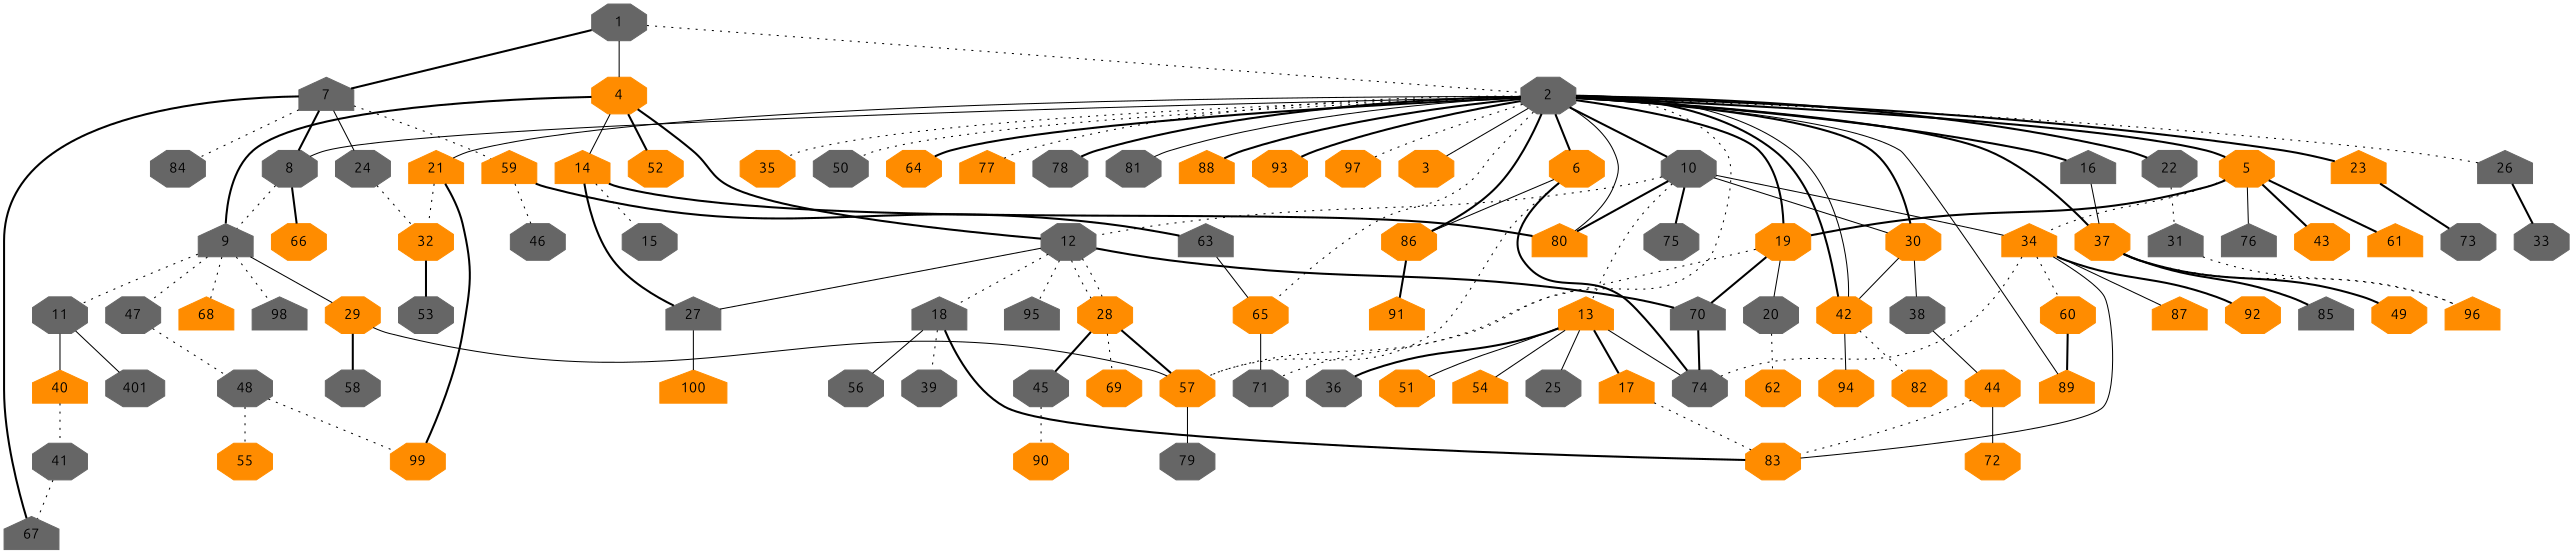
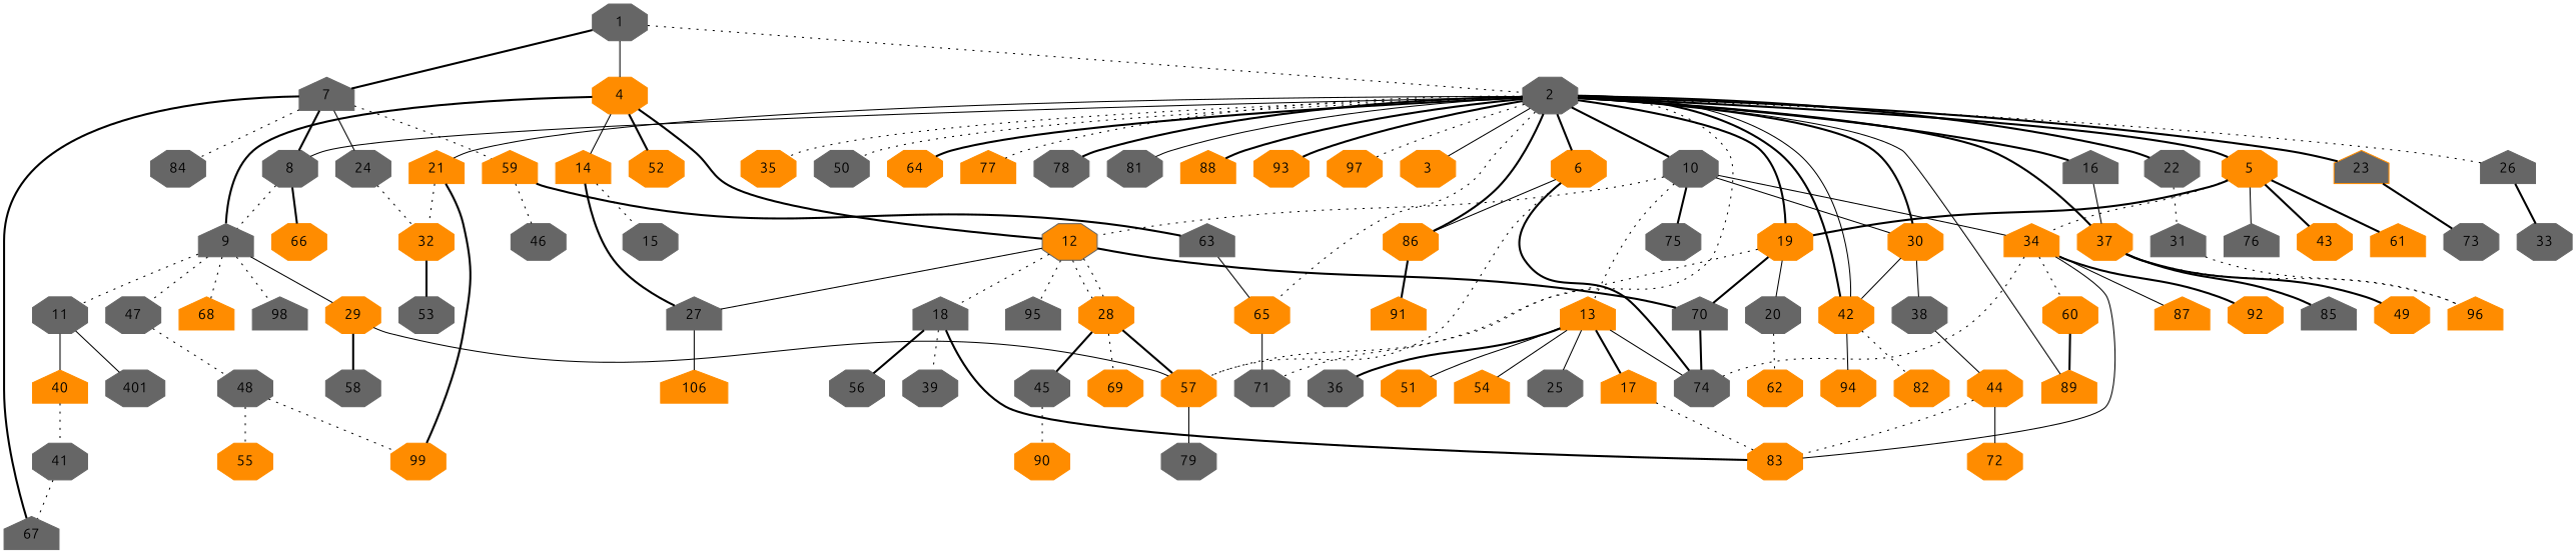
  graph {
    fontname=Ubuntu
    node [color=darkorange fontname=Ubuntu shape=octagon style=filled]
    edge [fontname=Ubuntu style=bold]
    1 [color=gray40]
    2 [color=gray40]
    4
    7 [color=gray40 shape=house]
    3
    5
    6
    8 [color=gray40]
    10 [color=gray40]
    16 [color=gray40 shape=house]
    19
    21 [shape=house]
    22 [color=gray40]
-   23 [shape=house]
+   23 [shape=house fillcolor=gray40]
    26 [color=gray40 shape=house]
    30
    35
    37
    42
    50 [color=gray40]
    64
    65
    71 [color=gray40]
    77 [shape=house]
    78 [color=gray40]
-   80 [shape=house]
    81 [color=gray40]
    86
    88 [shape=house]
    89 [shape=house]
    93
    97
    9 [color=gray40 shape=house]
-   12 [color=gray40]
+   12 [color=gray40 fillcolor=darkorange]
    14 [shape=house]
    52
    24 [color=gray40]
    59 [shape=house]
    67 [color=gray40 shape=house]
    84 [color=gray40]
    34 [shape=house]
    43
    61 [shape=house]
    76 [color=gray40 shape=house]
    57
    74 [color=gray40]
    66
    13 [shape=house]
    75 [color=gray40]
    70 [color=gray40 shape=house]
    20 [color=gray40]
    32
    99
    31 [color=gray40 shape=house]
    73 [color=gray40]
    33 [color=gray40]
    38 [color=gray40]
    96 [shape=house]
    49
    85 [color=gray40 shape=house]
    82
    94
    91 [shape=house]
    11 [color=gray40]
    29
    47 [color=gray40]
    68 [shape=house]
    98 [color=gray40 shape=house]
    18 [color=gray40 shape=house]
    27 [color=gray40 shape=house]
    28
    95 [color=gray40 shape=house]
    15 [color=gray40]
    83
    60
    87 [shape=house]
    92
    46 [color=gray40]
    79 [color=gray40]
    63 [color=gray40 shape=house]
    40 [shape=house]
    n82 [color=gray40 label=401]
    58 [color=gray40]
    48 [color=gray40]
    17 [shape=house]
    25 [color=gray40]
    36 [color=gray40]
    51
    54 [shape=house]
    41 [color=gray40]
    39 [color=gray40]
    56 [color=gray40]
-   100 [shape=house]
+   100 [shape=house label=106]
    45 [color=gray40]
    69
    62
    53 [color=gray40]
    90
    44
    72
    55
    1 -- 2 [style=dotted]
    1 -- 4 [style=solid]
    1 -- 7
    2 -- 3 [style=solid]
    2 -- 5
    2 -- 6
    2 -- 8 [style=solid]
    2 -- 10
    2 -- 16
    2 -- 19
    2 -- 21 [style=solid]
    2 -- 22
    2 -- 23
    2 -- 26 [style=dotted]
    2 -- 30
    2 -- 35 [style=dotted]
    2 -- 37
    2 -- 42
    2 -- 42 [style=solid]
    2 -- 50 [style=dotted]
    2 -- 64
    2 -- 65 [style=dotted]
    2 -- 71 [style=dotted]
    2 -- 77 [style=dotted]
    2 -- 78
-   2 -- 80 [style=solid]
    2 -- 81 [style=solid]
    2 -- 86
    2 -- 88
    2 -- 89 [style=solid]
    2 -- 93
    2 -- 97 [style=dotted]
    4 -- 9
    4 -- 12
    4 -- 14 [style=solid]
    4 -- 52
    7 -- 8
    7 -- 24 [style=solid]
    7 -- 59 [style=dotted]
    7 -- 67
    7 -- 84 [style=dotted]
    5 -- 19
    5 -- 34 [style=dotted]
    5 -- 43
    5 -- 61
    5 -- 76 [style=solid]
    6 -- 86 [style=solid]
    6 -- 57 [style=dotted]
    6 -- 74
    8 -- 9 [style=dotted]
    8 -- 66
    10 -- 30 [style=solid]
-   10 -- 80
    10 -- 12 [style=dotted]
    10 -- 34 [style=solid]
    10 -- 13 [style=dotted]
    10 -- 75
    16 -- 37 [style=solid]
    19 -- 57 [style=dotted]
    19 -- 70
    19 -- 20 [style=solid]
    21 -- 32 [style=dotted]
    21 -- 99
    22 -- 31 [style=dotted]
    23 -- 73
    26 -- 33
    30 -- 42 [style=solid]
    30 -- 38 [style=solid]
    37 -- 96 [style=dotted]
    37 -- 49
    37 -- 85
    42 -- 82 [style=dotted]
    42 -- 94 [style=solid]
    65 -- 71 [style=solid]
    86 -- 91
    9 -- 11 [style=dotted]
    9 -- 29 [style=solid]
    9 -- 47 [style=dotted]
    9 -- 68 [style=dotted]
    9 -- 98 [style=dotted]
    12 -- 70
    12 -- 18 [style=dotted]
    12 -- 27 [style=solid]
    12 -- 28 [style=dotted]
    12 -- 28 [style=dotted]
    12 -- 95 [style=dotted]
-   14 -- 80
    14 -- 27
    14 -- 15 [style=dotted]
    24 -- 32 [style=dotted]
    59 -- 46 [style=dotted]
    59 -- 63
    34 -- 74 [style=dotted]
    34 -- 83 [style=solid]
    34 -- 60 [style=dotted]
    34 -- 87 [style=solid]
    34 -- 92
    57 -- 79 [style=solid]
    13 -- 74 [style=solid]
    13 -- 17
    13 -- 25 [style=solid]
    13 -- 36
    13 -- 51 [style=solid]
    13 -- 54 [style=solid]
    70 -- 74
    20 -- 62 [style=dotted]
    32 -- 53
    31 -- 96 [style=dotted]
    38 -- 44 [style=solid]
    11 -- 40 [style=solid]
    11 -- n82 [style=solid]
    29 -- 57 [style=solid]
    29 -- 58
    47 -- 48 [style=dotted]
    18 -- 83
    18 -- 39 [style=dotted]
-   18 -- 56 [style=solid]
+   18 -- 56
    27 -- 100 [style=solid]
    28 -- 57
    28 -- 45
    28 -- 69 [style=dotted]
    60 -- 89
    63 -- 65 [style=solid]
    40 -- 41 [style=dotted]
    48 -- 99 [style=dotted]
    48 -- 55 [style=dotted]
    17 -- 83 [style=dotted]
    41 -- 67 [style=dotted]
    45 -- 90 [style=dotted]
    44 -- 83 [style=dotted]
    44 -- 72 [style=solid]
  }
